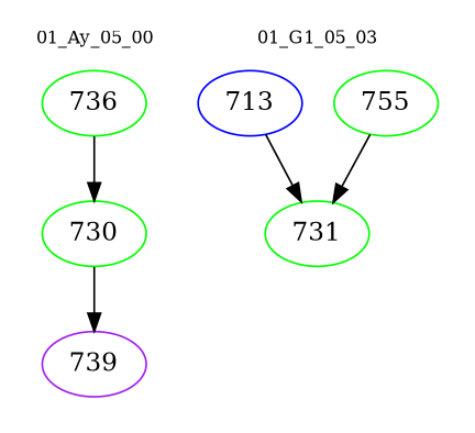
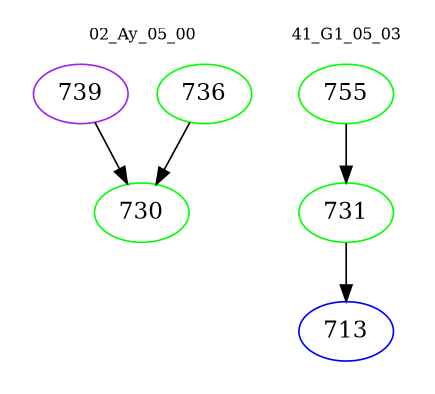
  digraph {
    node [color=green]
    edge [color=black]
    n1 [label=736]
    n2 [label=730]
    n3 [color=purple label=739]
    n4 [label=755]
    n5 [label=731]
    n6 [color=blue label=713]
    subgraph cluster_1 {
      color=white
      fontsize=10
-     label="01_Ay_05_00"
+     label="02_Ay_05_00"
      n1
      n2
      n3
    }
    subgraph cluster_2 {
      color=white
      fontsize=10
-     label="01_G1_05_03"
+     label="41_G1_05_03"
      n4
      n5
      n6
    }
    n1 -> n2
-   n2 -> n3
+   n3 -> n2
    n4 -> n5
-   n6 -> n5
+   n5 -> n6
  }
